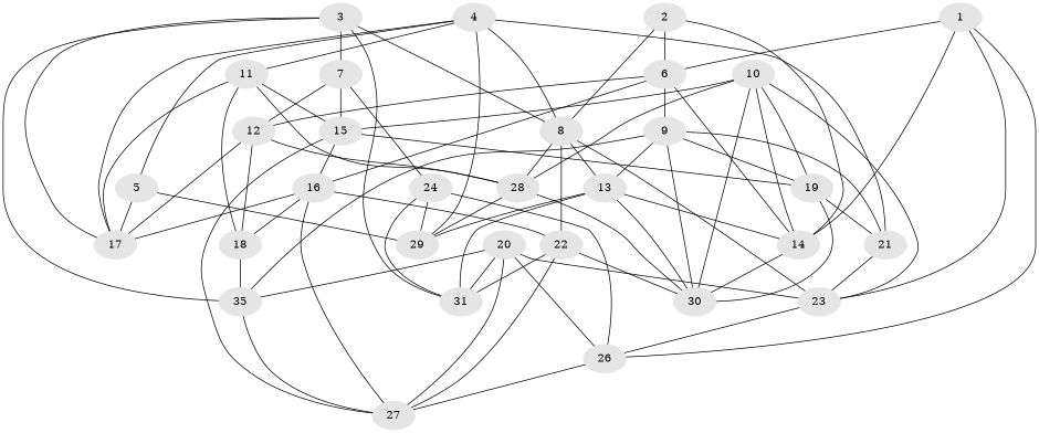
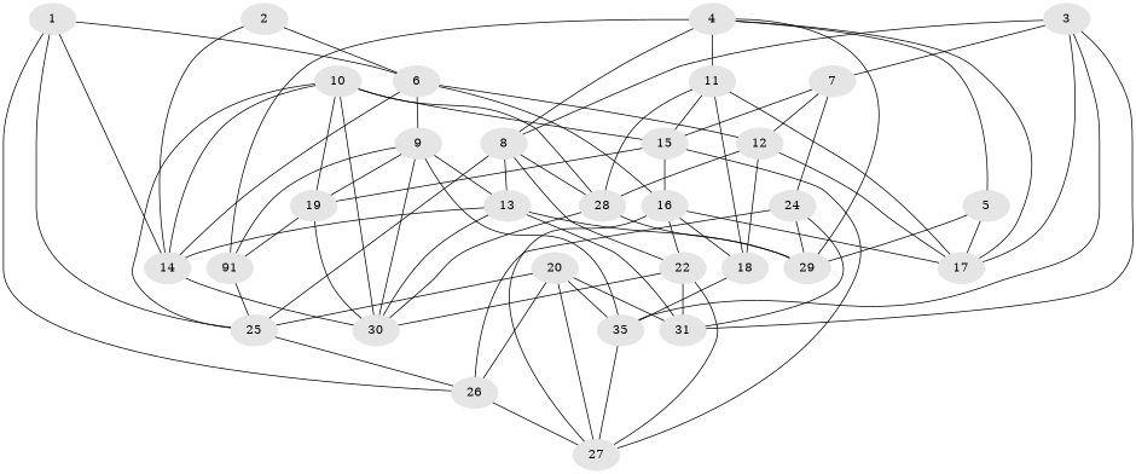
  graph {
    node [color=gray90 style=filled]
    edge [weight=1.0]
    1
    6
    14
-   23
+   23 [label=25]
    26
    9
    12
    16
    30
    27
    2
    8
    13
    22
    28
-   21
+   21 [label=91]
    3
    7
    17
    n20 [label=35]
    31
    15
    24
    4
    5
    29
    11
    18
    19
    20
    10
    1 -- 6
    1 -- 14
    1 -- 23
    1 -- 26
    6 -- 14
    6 -- 9
    6 -- 12
    6 -- 16
    14 -- 30
    23 -- 26
    26 -- 27
    9 -- 30
    9 -- 13
    9 -- 21
    9 -- n20
    9 -- 19
    12 -- 28
    12 -- 17
    12 -- 18
    16 -- 27
    16 -- 22
    16 -- 17
    16 -- 18
    2 -- 6
    2 -- 14
-   2 -- 8
    8 -- 23
    8 -- 13
    8 -- 22
    8 -- 28
    13 -- 14
    13 -- 30
    13 -- 31
    13 -- 29
    22 -- 30
    22 -- 27
    22 -- 31 [weight=2.0]
    28 -- 30
    28 -- 29
    21 -- 23
    3 -- 8
    3 -- 7
    3 -- 17
    3 -- n20
    3 -- 31
    7 -- 12
    7 -- 15
    7 -- 24
    n20 -- 27
    15 -- 16
    15 -- 27
    15 -- 19 [weight=2.0]
    24 -- 26 [weight=2.0]
    24 -- 31
    24 -- 29 [weight=2.0]
    4 -- 8
    4 -- 21 [weight=2.0]
    4 -- 17
    4 -- 5
    4 -- 29
    4 -- 11
    5 -- 17
    5 -- 29
    11 -- 28
    11 -- 17
    11 -- 15
    11 -- 18 [weight=2.0]
    18 -- n20 [weight=2.0]
    19 -- 30
    19 -- 21
    20 -- 23
    20 -- 26
    20 -- 27
    20 -- n20
    20 -- 31
    10 -- 14
    10 -- 23
    10 -- 30
    10 -- 28
    10 -- 15
    10 -- 19
  }
